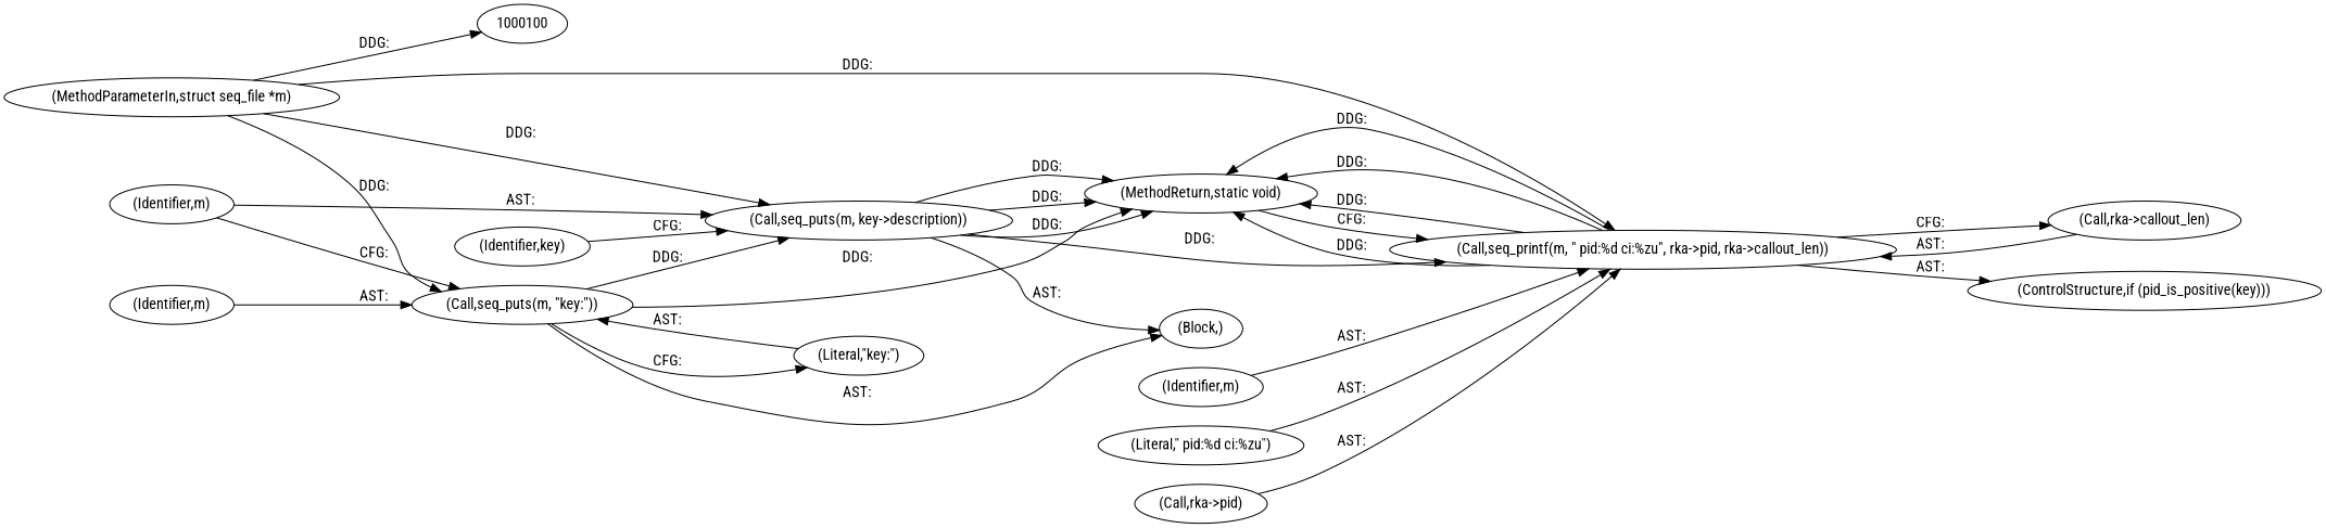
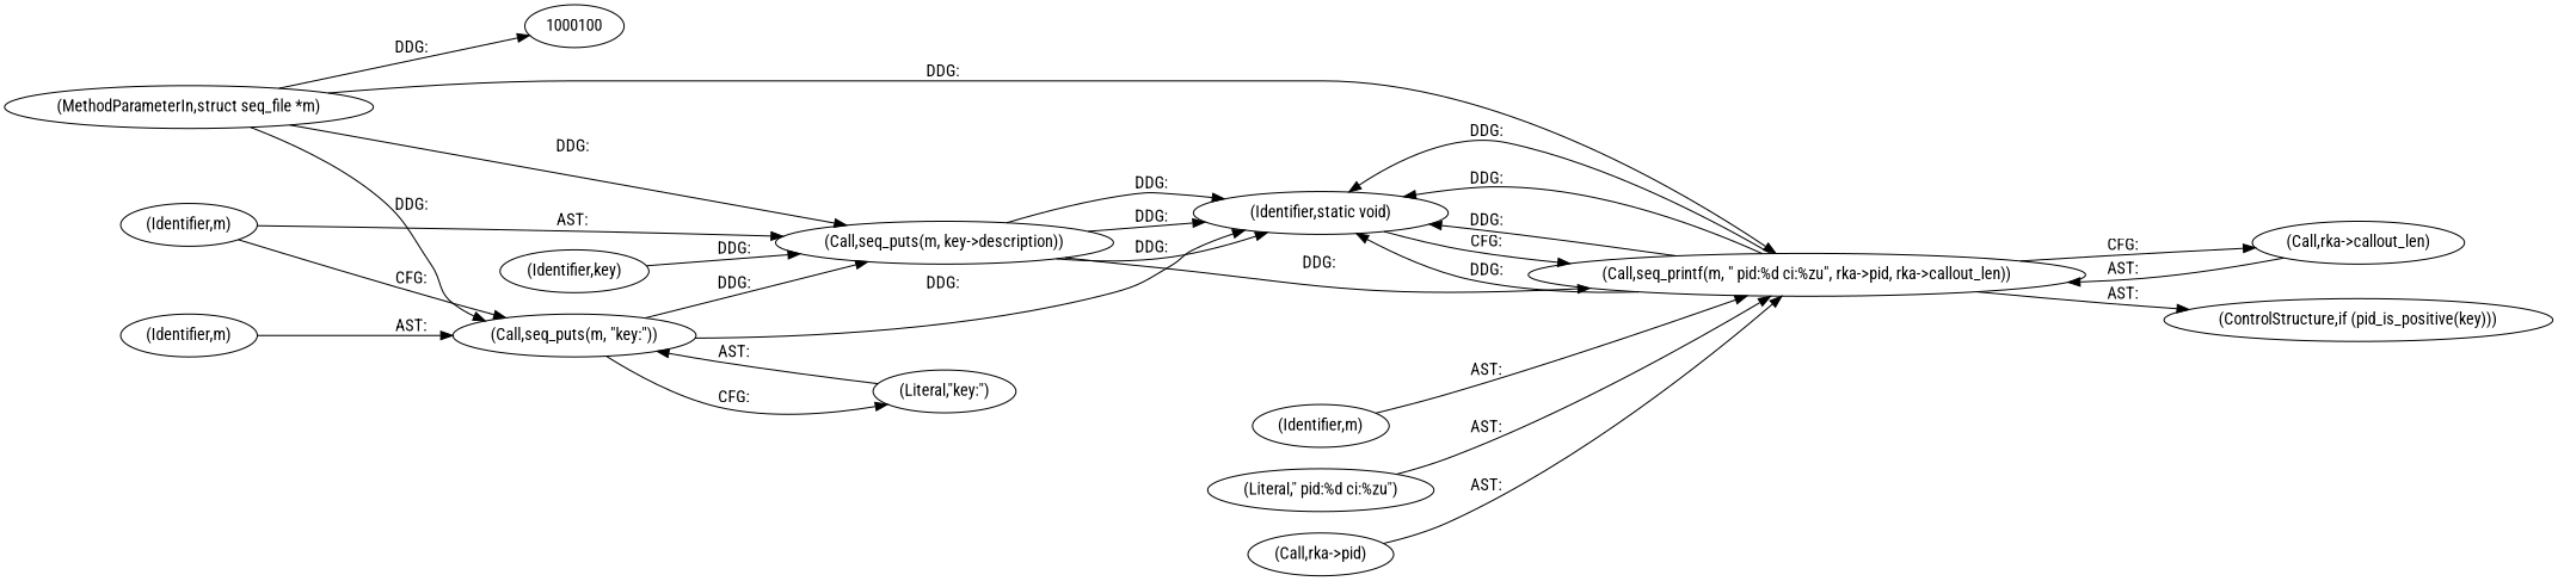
  digraph {
    fontname="Roboto Condensed"
    rankdir=LR
    node [fontname="Roboto Condensed"]
    edge [fontname="Roboto Condensed"]
    n1 [label="(Call,seq_puts(m, \"key:\"))"]
    n2 [label="(Call,seq_puts(m, key->description))"]
-   n3 [label="(MethodReturn,static void)"]
-   n4 [label="(Block,)"]
+   n3 [label="(Identifier,static void)"]
    n5 [label="(Literal,\"key:\")"]
    n6 [label="(Call,seq_printf(m, \" pid:%d ci:%zu\", rka->pid, rka->callout_len))"]
    n7 [label="(MethodParameterIn,struct seq_file *m)"]
    1000100
    n9 [label="(Call,rka->callout_len)"]
    n10 [label="(ControlStructure,if (pid_is_positive(key)))"]
    n11 [label="(Identifier,m)"]
    n12 [label="(Identifier,key)"]
    n13 [label="(Identifier,m)"]
    n14 [label="(Literal,\" pid:%d ci:%zu\")"]
    n15 [label="(Call,rka->pid)"]
    n16 [label="(Identifier,m)"]
    n1 -> n2 [label="DDG: "]
    n1 -> n3 [label="DDG: "]
-   n1 -> n4 [label="AST: "]
    n1 -> n5 [label="CFG: "]
    n2 -> n3 [label="DDG: "]
    n2 -> n3 [label="DDG: "]
    n2 -> n3 [label="DDG: "]
-   n2 -> n4 [label="AST: "]
    n2 -> n6 [label="DDG: "]
    n3 -> n6 [label="CFG: "]
    n5 -> n1 [label="AST: "]
    n6 -> n3 [label="DDG: "]
    n6 -> n3 [label="DDG: "]
    n6 -> n3 [label="DDG: "]
    n6 -> n3 [label="DDG: "]
    n6 -> n9 [label="CFG: "]
    n6 -> n10 [label="AST: "]
    n7 -> n1 [label="DDG: "]
    n7 -> n2 [label="DDG: "]
    n7 -> n6 [label="DDG: "]
    n7 -> 1000100 [label="DDG: "]
    n9 -> n6 [label="AST: "]
    n11 -> n1 [label="AST: "]
-   n12 -> n2 [label="CFG: "]
+   n12 -> n2 [label="DDG: "]
    n13 -> n6 [label="AST: "]
    n14 -> n6 [label="AST: "]
    n15 -> n6 [label="AST: "]
    n16 -> n1 [label="CFG: "]
    n16 -> n2 [label="AST: "]
  }
